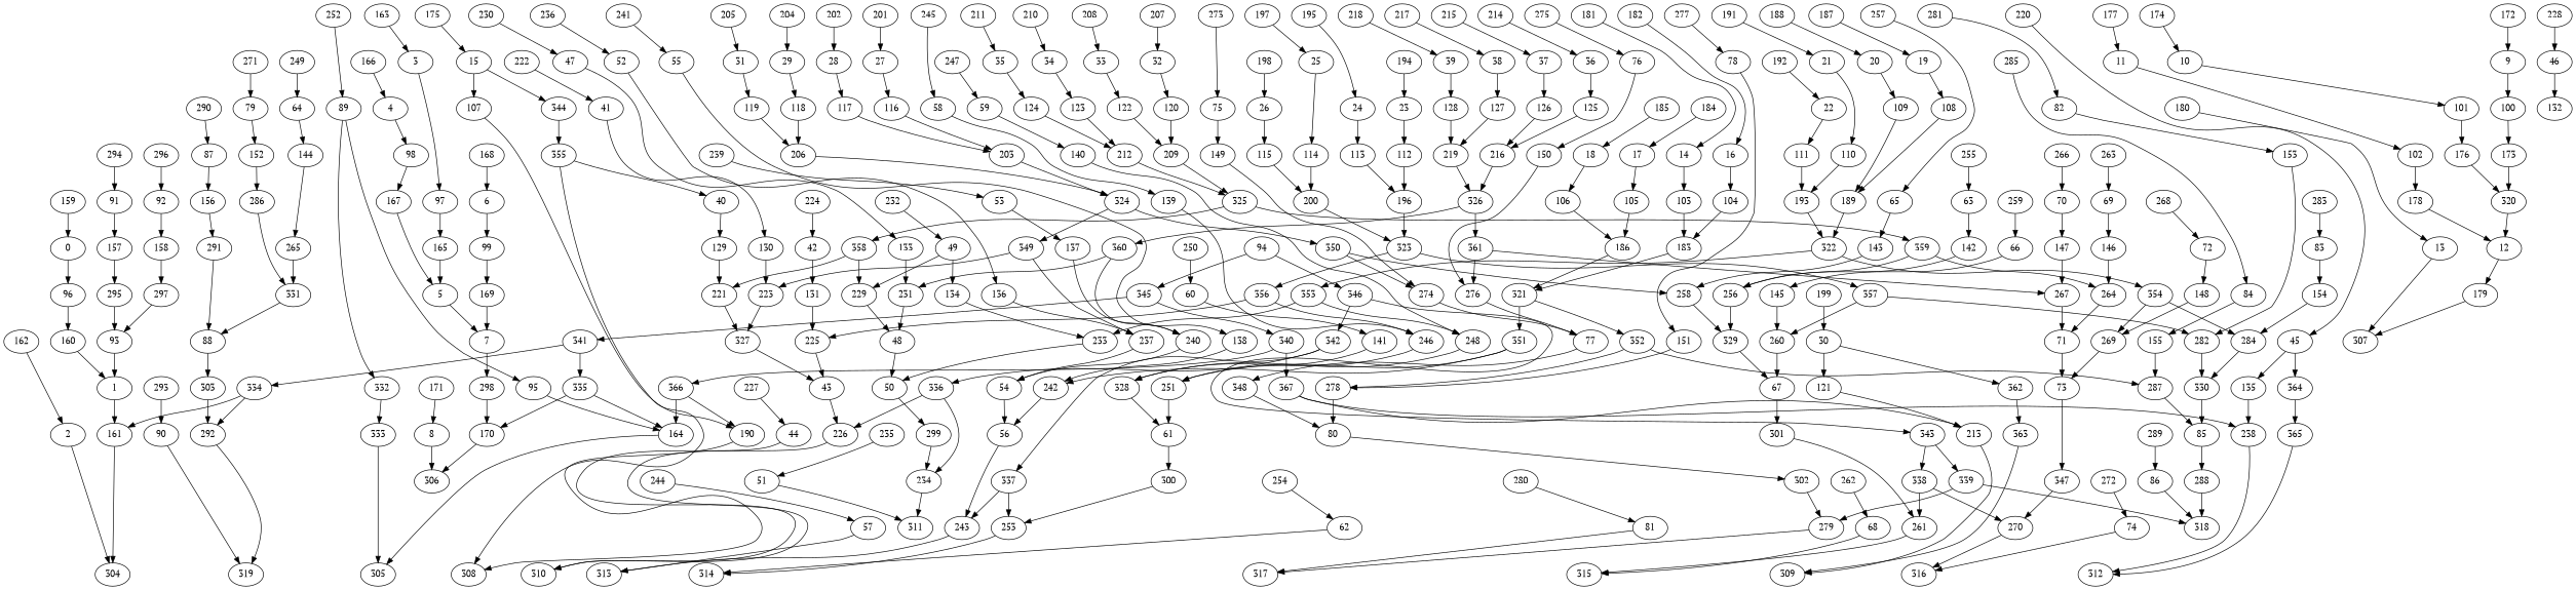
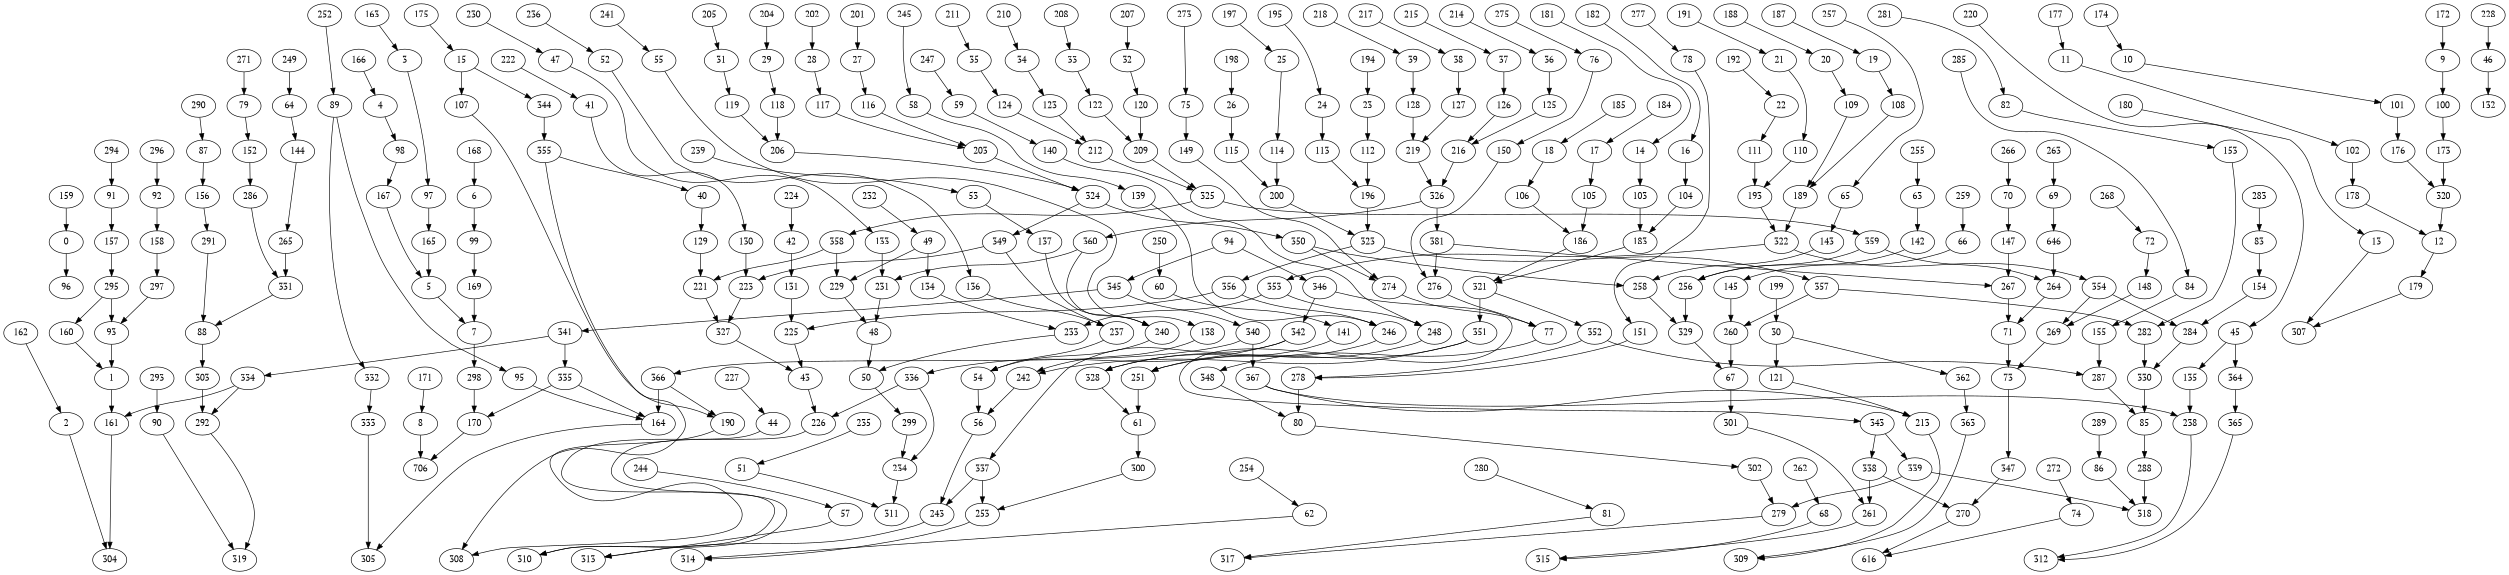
  digraph {
    fontname="PT Serif"
    node [fontname="PT Serif"]
    edge [fontname="PT Serif" weight=0]
    0
    96
    160
    1
    161
    304
    2
    3
    97
    165
    4
    98
    167
    5
    7
    298
    6
    99
    169
    170
    8
-   306
+   306 [label=706]
    9
    100
    173
    10
    101
    176
    11
    102
    178
    12
    179
    307
    13
    14
    103
    183
    15
    107
    344
    190
    355
    16
    104
    17
    105
    186
    18
    106
    19
    108
    189
    20
    109
    21
    110
    193
    22
    111
    23
    112
    196
    24
    113
    25
    114
    200
    26
    115
    27
    116
    203
    28
    117
    29
    118
    206
    30
    121
    362
    213
    363
    31
    119
    32
    120
    209
    33
    122
    34
    123
    212
    35
    124
    36
    125
    216
    37
    126
    38
    127
    219
    39
    128
    40
    129
    221
    41
    130
    223
    42
    131
    225
    43
    226
    310
    44
    45
    135
    364
    238
    365
    46
    132
    47
    133
    231
    48
    50
    299
    49
    134
    229
    233
    234
    51
    311
    52
    136
    237
    53
    137
    240
    54
    56
    243
    55
    138
    242
    313
    57
    58
    139
    246
    59
    140
    248
    60
    141
    251
    61
    300
    253
    62
    314
    63
    142
    256
    64
    144
    265
    65
    143
    258
    66
    145
    260
    67
    301
    261
    68
    315
    69
-   146
+   146 [label=646]
    264
    70
    147
    267
    71
    73
    347
    72
    148
    269
    270
    74
-   316
+   316 [label=616]
    75
    149
    274
    76
    150
    276
    77
    348
    80
    78
    151
    278
    79
    152
    286
    302
    279
    81
    317
    82
    153
    282
    83
    154
    284
    84
    155
    287
    85
    288
    318
    86
    87
    156
    291
    88
    303
    292
    89
    95
    332
    164
    333
    90
    319
    91
    157
    295
    92
    158
    297
    93
    94
    345
    346
    340
    341
    342
    343
    305
    320
    321
    308
    322
    323
    324
    325
    309
    326
    327
    312
    328
    329
    331
    330
    159
    162
    163
    166
    168
    171
    172
    174
    175
    177
    180
    181
    182
    351
    352
    184
    185
    187
    188
    353
    354
    191
    192
    194
    195
    356
    357
    197
    198
    199
    201
    202
    349
    350
    204
    205
    207
    208
    358
    359
    210
    211
    214
    215
    360
-   361
+   361 [label=381]
    217
    218
    220
    222
    224
    227
    228
    230
    232
    235
    236
    239
    241
    244
    245
    247
    249
    250
    252
    254
    255
    257
    259
    262
    263
    266
    268
    271
    272
    273
    275
    277
    280
    281
    283
    285
    289
    290
    293
    294
    296
    334
    335
    336
    337
    338
    339
    366
    367
    0 -> 96 [weight=34]
-   96 -> 160 [weight=18]
+   295 -> 160 [weight=18]
    160 -> 1
    1 -> 161 [weight=7]
    161 -> 304
    2 -> 304
    3 -> 97
    97 -> 165 [weight=18]
    165 -> 5 [weight=1]
    4 -> 98
    98 -> 167
    167 -> 5
    5 -> 7 [weight=4]
    7 -> 298 [weight=20]
    298 -> 170 [weight=22]
    6 -> 99 [weight=18]
    99 -> 169 [weight=21]
    169 -> 7 [weight=22]
    170 -> 306
    8 -> 306 [weight=20]
    9 -> 100 [weight=19]
    100 -> 173
    173 -> 320 [weight=5]
    10 -> 101
    101 -> 176
    176 -> 320 [weight=2]
    11 -> 102
    102 -> 178 [weight=2]
    178 -> 12
    12 -> 179
    179 -> 307
    13 -> 307
    14 -> 103 [weight=17]
    103 -> 183 [weight=1]
    183 -> 321
    15 -> 107 [weight=1]
    15 -> 344
    107 -> 190
    344 -> 355 [weight=3]
    190 -> 308
    355 -> 40
    355 -> 308
    16 -> 104
    104 -> 183
    17 -> 105
    105 -> 186
    186 -> 321
    18 -> 106
    106 -> 186
    19 -> 108
    108 -> 189
    189 -> 322 [weight=3]
    20 -> 109
    109 -> 189
    21 -> 110
    110 -> 193 [weight=1]
    193 -> 322 [weight=5]
    22 -> 111
    111 -> 193
    23 -> 112 [weight=18]
    112 -> 196 [weight=22]
    196 -> 323 [weight=23]
    24 -> 113 [weight=19]
    113 -> 196 [weight=21]
    25 -> 114
    114 -> 200 [weight=19]
    200 -> 323 [weight=22]
    26 -> 115 [weight=19]
    115 -> 200 [weight=18]
    27 -> 116
    116 -> 203
    203 -> 324 [weight=4]
    28 -> 117
    117 -> 203
    29 -> 118
    118 -> 206 [weight=5]
    206 -> 324
    30 -> 121 [weight=1]
    30 -> 362
    121 -> 213
    362 -> 363 [weight=1]
    213 -> 309
    363 -> 309
    31 -> 119
    119 -> 206
    32 -> 120
    120 -> 209 [weight=1]
    209 -> 325 [weight=2]
    33 -> 122
    122 -> 209
    34 -> 123
    123 -> 212
    212 -> 325 [weight=1]
    35 -> 124
    124 -> 212
    36 -> 125
    125 -> 216 [weight=1]
    216 -> 326 [weight=3]
    37 -> 126
    126 -> 216
    38 -> 127
    127 -> 219
    219 -> 326
    39 -> 128
    128 -> 219
    40 -> 129
    129 -> 221 [weight=1]
    221 -> 327
    41 -> 130
    130 -> 223 [weight=2]
    223 -> 327
    42 -> 131 [weight=1]
    131 -> 225 [weight=3]
    225 -> 43 [weight=1]
    43 -> 226 [weight=1]
    226 -> 310
    44 -> 310
    45 -> 135 [weight=1]
    45 -> 364
    135 -> 238 [weight=1]
    364 -> 365
    238 -> 312
    365 -> 312
    46 -> 132
    47 -> 133
    133 -> 231 [weight=3]
    231 -> 48 [weight=2]
    48 -> 50 [weight=1]
    50 -> 299
    299 -> 234
    49 -> 134
    49 -> 229
    134 -> 233
    229 -> 48 [weight=1]
    233 -> 50
    234 -> 311
    51 -> 311
    52 -> 136
    136 -> 237 [weight=2]
    237 -> 54
    53 -> 137
    137 -> 240
    240 -> 54
    54 -> 56 [weight=6]
    56 -> 243
    243 -> 313
    55 -> 138
    138 -> 242
    242 -> 56 [weight=5]
    57 -> 313
    58 -> 139
    139 -> 246
    246 -> 328 [weight=7]
    59 -> 140
    140 -> 248
    248 -> 328
    60 -> 141
    141 -> 251
    251 -> 61 [weight=2]
    61 -> 300 [weight=1]
    300 -> 253
    253 -> 314
    62 -> 314
    63 -> 142
    142 -> 256
    256 -> 329 [weight=17]
    64 -> 144
    144 -> 265
    265 -> 331 [weight=1]
    65 -> 143 [weight=17]
    143 -> 258 [weight=2]
    258 -> 329
    66 -> 145
    145 -> 260
    260 -> 67 [weight=2]
    67 -> 301 [weight=1]
    301 -> 261
    261 -> 315
    68 -> 315
    69 -> 146 [weight=20]
    146 -> 264 [weight=19]
    264 -> 71 [weight=25]
    70 -> 147
    147 -> 267 [weight=17]
    267 -> 71 [weight=23]
    71 -> 73 [weight=19]
    73 -> 347
    347 -> 270 [weight=6]
    72 -> 148
    148 -> 269
    269 -> 73 [weight=1]
    270 -> 316
    74 -> 316
    75 -> 149
    149 -> 274
    274 -> 77
    76 -> 150
    150 -> 276
    276 -> 77
    77 -> 348 [weight=4]
    348 -> 80 [weight=1]
    80 -> 302
    78 -> 151
    151 -> 278
    278 -> 80 [weight=20]
    79 -> 152
    152 -> 286
    286 -> 331
    302 -> 279 [weight=1]
    279 -> 317
    81 -> 317
    82 -> 153
    153 -> 282
    282 -> 330 [weight=19]
    83 -> 154
    154 -> 284
    284 -> 330 [weight=18]
    84 -> 155 [weight=17]
    155 -> 287
    287 -> 85 [weight=5]
    85 -> 288 [weight=34]
    288 -> 318 [weight=20]
    86 -> 318
    87 -> 156
    156 -> 291
    291 -> 88
    88 -> 303 [weight=3]
    303 -> 292 [weight=4]
    292 -> 319
    89 -> 95
    89 -> 332
    95 -> 164
    332 -> 333
    164 -> 305
    333 -> 305
    90 -> 319
    91 -> 157 [weight=18]
    157 -> 295 [weight=19]
    295 -> 93 [weight=35]
    92 -> 158 [weight=22]
    158 -> 297 [weight=22]
    297 -> 93 [weight=22]
    93 -> 1 [weight=18]
    94 -> 345
    94 -> 346 [weight=2]
    345 -> 340 [weight=3]
    345 -> 341
    346 -> 342 [weight=3]
    346 -> 343
    340 -> 366 [weight=1]
    340 -> 367 [weight=21]
    341 -> 334
    341 -> 335 [weight=2]
    342 -> 336
    342 -> 337
    343 -> 338
    343 -> 339 [weight=1]
    320 -> 12
    321 -> 351 [weight=4]
    321 -> 352 [weight=1]
    322 -> 353
    322 -> 354 [weight=3]
    323 -> 356 [weight=5]
    323 -> 357 [weight=25]
    324 -> 349 [weight=5]
    324 -> 350 [weight=13]
    325 -> 358 [weight=3]
    325 -> 359 [weight=5]
    326 -> 360 [weight=6]
    326 -> 361 [weight=10]
    327 -> 43
    328 -> 61
    329 -> 67
    331 -> 88
    330 -> 85 [weight=35]
    159 -> 0 [weight=17]
    162 -> 2
    163 -> 3
    166 -> 4
    168 -> 6 [weight=22]
    171 -> 8
    172 -> 9 [weight=20]
    174 -> 10
    175 -> 15
    177 -> 11
    180 -> 13
    181 -> 14
    182 -> 16
    351 -> 242
    351 -> 251 [weight=2]
    352 -> 278
    352 -> 287 [weight=1]
    184 -> 17
    185 -> 18 [weight=17]
    187 -> 19
    188 -> 20
    353 -> 233 [weight=3]
    353 -> 248
    354 -> 269
    354 -> 284 [weight=5]
    191 -> 21
    192 -> 22
    194 -> 23 [weight=20]
    195 -> 24
    356 -> 225
    356 -> 246
    357 -> 260 [weight=1]
    357 -> 282 [weight=18]
    197 -> 25
    198 -> 26 [weight=22]
    199 -> 30 [weight=17]
    201 -> 27
    202 -> 28
    349 -> 223
    349 -> 237
    350 -> 258
    350 -> 274
    204 -> 29 [weight=22]
    205 -> 31
    207 -> 32 [weight=17]
    208 -> 33
    358 -> 221 [weight=5]
    358 -> 229
    359 -> 256
    359 -> 264 [weight=3]
    210 -> 34
    211 -> 35
    214 -> 36
    215 -> 37
    360 -> 231
    360 -> 240
    361 -> 267 [weight=2]
    361 -> 276
    217 -> 38
    218 -> 39
    220 -> 45
    222 -> 41
    224 -> 42 [weight=1]
    227 -> 44
    228 -> 46
    230 -> 47
    232 -> 49
    235 -> 51
    236 -> 52
    239 -> 53
    241 -> 55
    244 -> 57
    245 -> 58
    247 -> 59
    249 -> 64
    250 -> 60 [weight=19]
    252 -> 89
    254 -> 62
    255 -> 63 [weight=36]
    257 -> 65
    259 -> 66
    262 -> 68
    263 -> 69 [weight=18]
    266 -> 70 [weight=18]
    268 -> 72
    271 -> 79
    272 -> 74
    273 -> 75
    275 -> 76
    277 -> 78
    280 -> 81
    281 -> 82
    283 -> 83 [weight=22]
    285 -> 84
    289 -> 86 [weight=18]
    290 -> 87
    293 -> 90
    294 -> 91 [weight=23]
    296 -> 92 [weight=19]
    334 -> 161 [weight=1]
    334 -> 292
    335 -> 170 [weight=6]
    335 -> 164
    336 -> 226 [weight=1]
    336 -> 234
    337 -> 243
    337 -> 253 [weight=3]
    338 -> 261 [weight=5]
    338 -> 270 [weight=8]
    339 -> 279 [weight=2]
    339 -> 318 [weight=6]
    366 -> 190
    366 -> 164 [weight=4]
    367 -> 213
    367 -> 238 [weight=1]
  }
